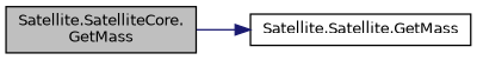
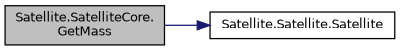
  digraph {
    rankdir=LR
    node [color=black fontname=Helvetica fontsize=10 shape=record style=filled]
    n1 [fillcolor=grey75 fontcolor=black height=0.2 label="Satellite.SatelliteCore.\lGetMass" width=0.4]
-   n2 [fillcolor=white height=0.2 label="Satellite.Satellite.GetMass" width=0.4]
+   n2 [fillcolor=white height=0.2 label="Satellite.Satellite.Satellite" width=0.4]
    n1 -> n2 [color=midnightblue fontname=Helvetica fontsize=10 labelfontname=Helvetica labelfontsize=10 style=solid]
  }
